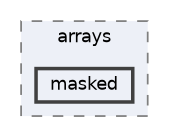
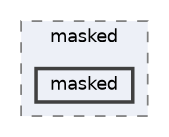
  digraph {
    compound=true
    n1 [color=grey25 fillcolor="#edf0f7" fontname=Helvetica fontsize=10 height=0.2 label=masked shape=box style="filled,bold" width=0.4]
    subgraph cluster_1 {
      bgcolor="#edf0f7"
      fontname=Helvetica
      fontsize=10
-     label=arrays
+     label=masked
      pencolor=grey50
      style="filled,dashed"
      n1
    }
  }
